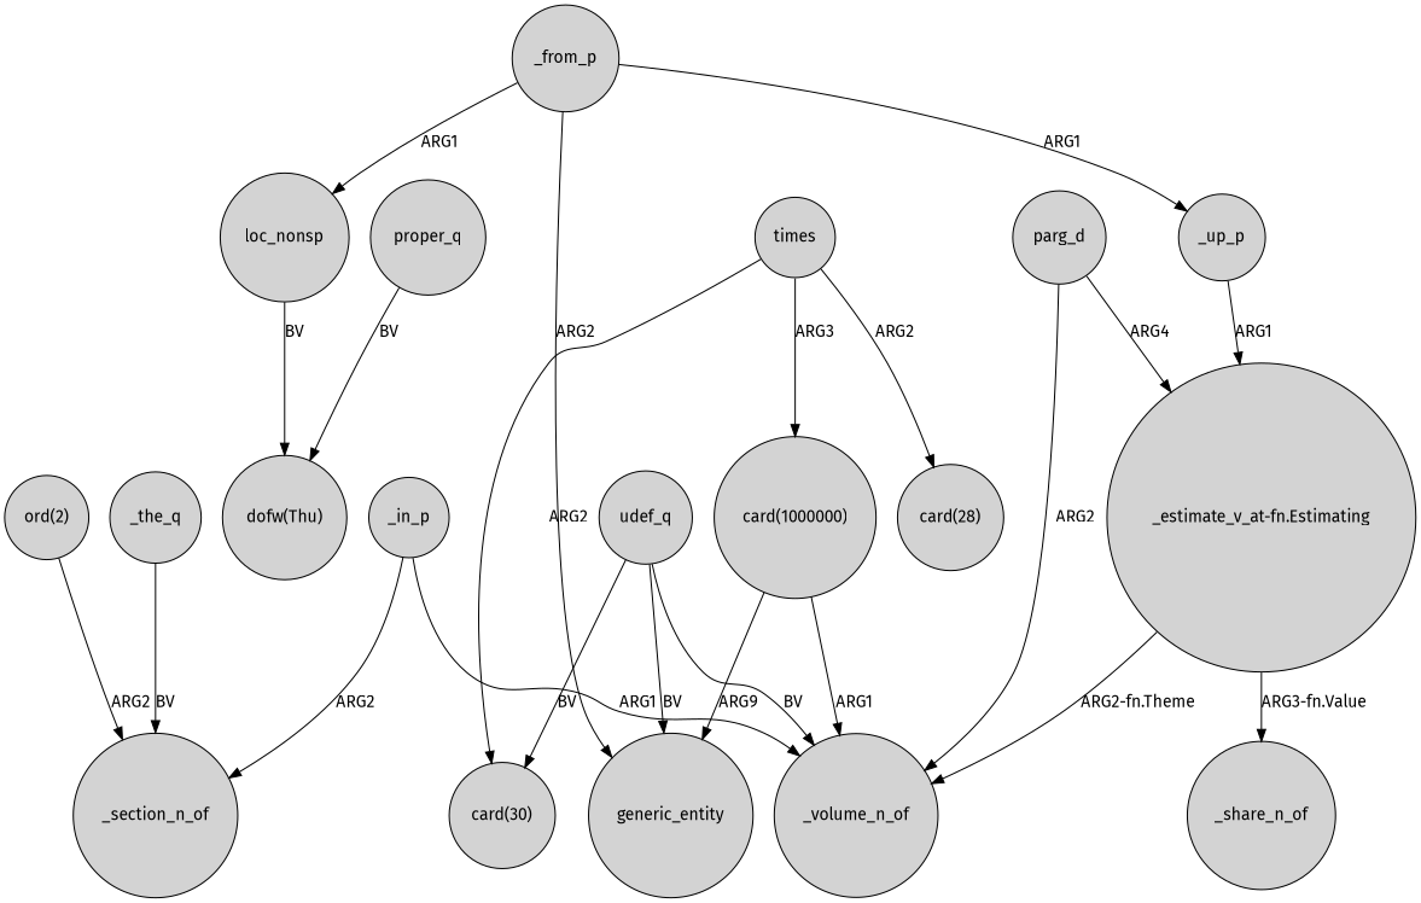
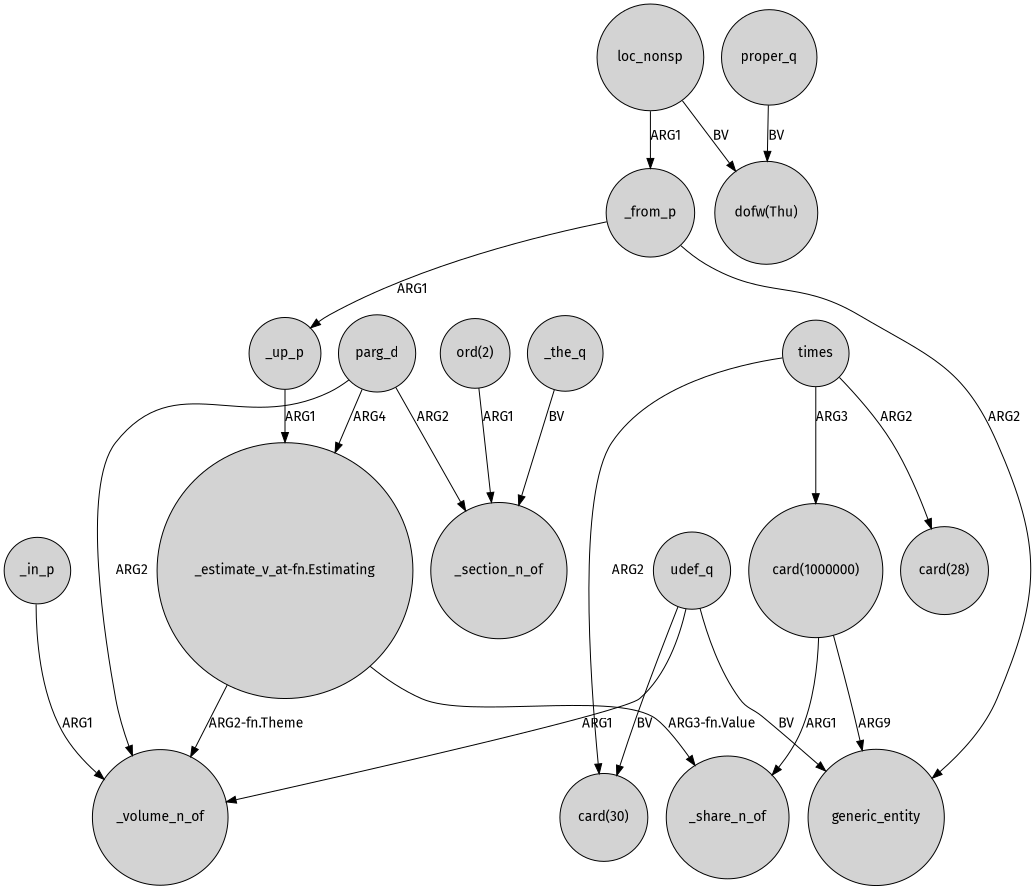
  digraph {
    fontname="Fira Sans"
    node [fontname="Fira Sans" shape=circle style=filled]
    edge [fontname="Fira Sans"]
    "card(1000000)"
    generic_entity
    _share_n_of
    _in_p
    _volume_n_of
    _section_n_of
    udef_q
    "card(30)"
    _from_p
    _up_p
    "_estimate_v_at-fn.Estimating"
    parg_d
    "ord(2)"
    times
    "card(28)"
    _the_q
    proper_q
    "dofw(Thu)"
    loc_nonsp
    "card(1000000)" -> generic_entity [label=ARG9]
-   "card(1000000)" -> _volume_n_of [label=ARG1]
+   "card(1000000)" -> _share_n_of [label=ARG1]
    _in_p -> _volume_n_of [label=ARG1]
-   _in_p -> _section_n_of [label=ARG2]
+   parg_d -> _section_n_of [label=ARG2]
    udef_q -> generic_entity [label=BV]
-   udef_q -> _volume_n_of [label=BV]
+   udef_q -> _volume_n_of [label=ARG1]
    udef_q -> "card(30)" [label=BV]
    _from_p -> generic_entity [label=ARG2]
    _from_p -> _up_p [label=ARG1]
    _up_p -> "_estimate_v_at-fn.Estimating" [label=ARG1]
    "_estimate_v_at-fn.Estimating" -> _share_n_of [label="ARG3-fn.Value"]
    "_estimate_v_at-fn.Estimating" -> _volume_n_of [label="ARG2-fn.Theme"]
    parg_d -> _volume_n_of [label=ARG2]
    parg_d -> "_estimate_v_at-fn.Estimating" [label=ARG4]
-   "ord(2)" -> _section_n_of [label=ARG2]
+   "ord(2)" -> _section_n_of [label=ARG1]
    times -> "card(1000000)" [label=ARG3]
    times -> "card(30)" [label=ARG2]
    times -> "card(28)" [label=ARG2]
    _the_q -> _section_n_of [label=BV]
    proper_q -> "dofw(Thu)" [label=BV]
-   _from_p -> loc_nonsp [label=ARG1]
+   loc_nonsp -> _from_p [label=ARG1]
    loc_nonsp -> "dofw(Thu)" [label=BV]
  }
